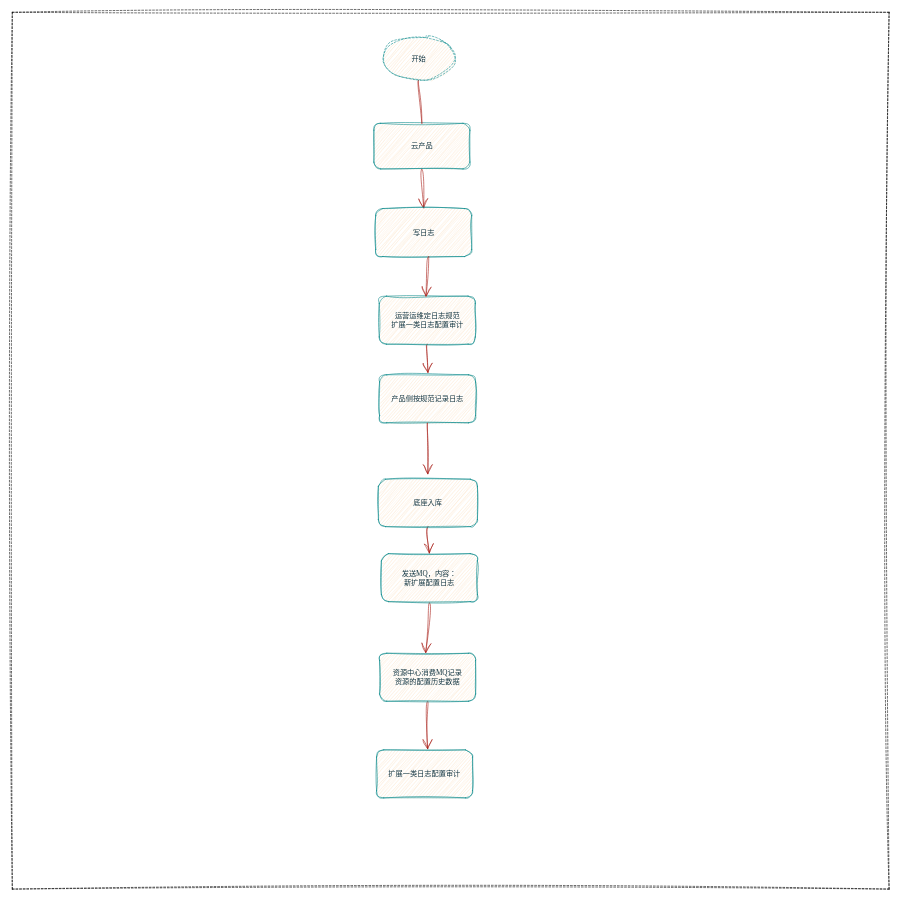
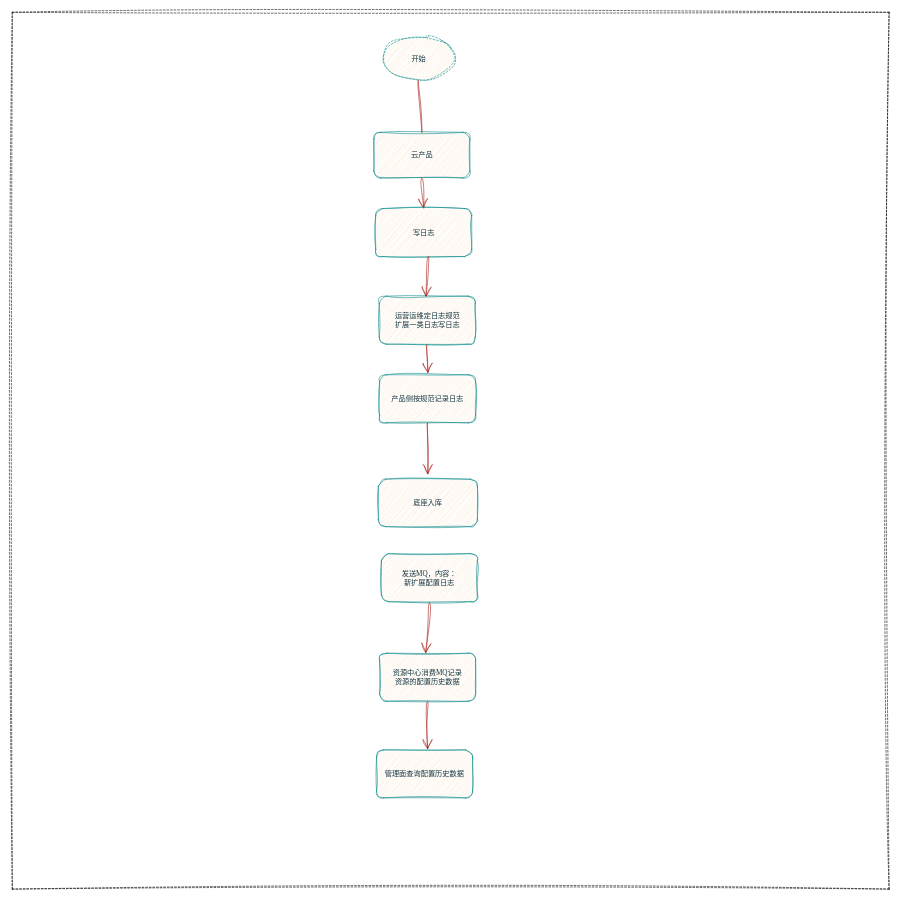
  <mxCell id="0" />
  <mxCell id="1" parent="0" />
  <mxCell id="2" value="" style="whiteSpace=wrap;html=1;aspect=fixed;sketch=1;hachureGap=4;jiggle=2;curveFitting=1;fontFamily=Architects Daughter;fontSource=https%3A%2F%2Ffonts.googleapis.com%2Fcss%3Ffamily%3DArchitects%2BDaughter;dashed=1;" vertex="1" parent="1"><mxGeometry x="20" y="20" width="1461" height="1461" as="geometry" /></mxCell>
  <mxCell id="3" style="edgeStyle=none;curved=1;rounded=1;sketch=1;hachureGap=4;jiggle=2;curveFitting=1;orthogonalLoop=1;jettySize=auto;html=1;exitX=0.5;exitY=1;exitDx=0;exitDy=0;entryX=0.5;entryY=0;entryDx=0;entryDy=0;fontFamily=Architects Daughter;fontSource=https%3A%2F%2Ffonts.googleapis.com%2Fcss%3Ffamily%3DArchitects%2BDaughter;fontSize=16;startSize=14;endArrow=open;endSize=14;sourcePerimeterSpacing=8;targetPerimeterSpacing=8;labelBackgroundColor=none;fontColor=default;strokeColor=#A8201A;" edge="1" parent="1" source="4" target="7"><mxGeometry relative="1" as="geometry" /></mxCell>
- <mxCell id="4" value="云产品" style="rounded=1;whiteSpace=wrap;html=1;sketch=1;hachureGap=4;jiggle=2;curveFitting=1;fontFamily=Architects Daughter;fontSource=https%3A%2F%2Ffonts.googleapis.com%2Fcss%3Ffamily%3DArchitects%2BDaughter;labelBackgroundColor=none;fillColor=#FAE5C7;strokeColor=#0F8B8D;fontColor=#143642;" vertex="1" parent="1"><mxGeometry x="622.5" y="205" width="160" height="76" as="geometry" /></mxCell>
+ <mxCell id="4" value="云产品" style="rounded=1;whiteSpace=wrap;html=1;sketch=1;hachureGap=4;jiggle=2;curveFitting=1;fontFamily=Architects Daughter;fontSource=https%3A%2F%2Ffonts.googleapis.com%2Fcss%3Ffamily%3DArchitects%2BDaughter;labelBackgroundColor=none;fillColor=#FAE5C7;strokeColor=#0F8B8D;fontColor=#143642;" vertex="1" parent="1"><mxGeometry x="622.5" y="220" width="160" height="76" as="geometry" /></mxCell>
  <mxCell id="5" style="edgeStyle=none;curved=1;rounded=1;sketch=1;hachureGap=4;jiggle=2;curveFitting=1;orthogonalLoop=1;jettySize=auto;html=1;exitX=0.5;exitY=1;exitDx=0;exitDy=0;fontFamily=Architects Daughter;fontSource=https%3A%2F%2Ffonts.googleapis.com%2Fcss%3Ffamily%3DArchitects%2BDaughter;fontSize=16;startSize=14;endArrow=open;endSize=14;sourcePerimeterSpacing=8;targetPerimeterSpacing=8;labelBackgroundColor=none;fontColor=default;strokeColor=#A8201A;" edge="1" parent="1" source="6"><mxGeometry relative="1" as="geometry"><mxPoint x="712.5" y="621" as="targetPoint" /></mxGeometry></mxCell>
- <mxCell id="6" value="运营运维定日志规范&lt;div&gt;扩展一类日志&lt;span style=&quot;background-color: initial;&quot;&gt;配置审计&lt;/span&gt;&lt;/div&gt;" style="rounded=1;whiteSpace=wrap;html=1;sketch=1;hachureGap=4;jiggle=2;curveFitting=1;fontFamily=Architects Daughter;fontSource=https%3A%2F%2Ffonts.googleapis.com%2Fcss%3Ffamily%3DArchitects%2BDaughter;labelBackgroundColor=none;fillColor=#FAE5C7;strokeColor=#0F8B8D;fontColor=#143642;" vertex="1" parent="1"><mxGeometry x="631.5" y="493" width="160" height="80" as="geometry" /></mxCell>
+ <mxCell id="6" value="运营运维定日志规范&lt;div&gt;扩展一类日志&lt;span style=&quot;background-color: initial;&quot;&gt;写日志&lt;/span&gt;&lt;/div&gt;" style="rounded=1;whiteSpace=wrap;html=1;sketch=1;hachureGap=4;jiggle=2;curveFitting=1;fontFamily=Architects Daughter;fontSource=https%3A%2F%2Ffonts.googleapis.com%2Fcss%3Ffamily%3DArchitects%2BDaughter;labelBackgroundColor=none;fillColor=#FAE5C7;strokeColor=#0F8B8D;fontColor=#143642;" vertex="1" parent="1"><mxGeometry x="631.5" y="493" width="160" height="80" as="geometry" /></mxCell>
  <mxCell id="7" value="写日志" style="rounded=1;whiteSpace=wrap;html=1;sketch=1;hachureGap=4;jiggle=2;curveFitting=1;fontFamily=Architects Daughter;fontSource=https%3A%2F%2Ffonts.googleapis.com%2Fcss%3Ffamily%3DArchitects%2BDaughter;labelBackgroundColor=none;fillColor=#FAE5C7;strokeColor=#0F8B8D;fontColor=#143642;" vertex="1" parent="1"><mxGeometry x="625.5" y="347" width="160" height="80" as="geometry" /></mxCell>
  <mxCell id="8" style="edgeStyle=none;curved=1;rounded=1;sketch=1;hachureGap=4;jiggle=2;curveFitting=1;orthogonalLoop=1;jettySize=auto;html=1;exitX=0.5;exitY=1;exitDx=0;exitDy=0;entryX=0.435;entryY=0.01;entryDx=0;entryDy=0;entryPerimeter=0;fontFamily=Architects Daughter;fontSource=https%3A%2F%2Ffonts.googleapis.com%2Fcss%3Ffamily%3DArchitects%2BDaughter;fontSize=16;startSize=14;endArrow=open;endSize=14;sourcePerimeterSpacing=8;targetPerimeterSpacing=8;labelBackgroundColor=none;fontColor=default;strokeColor=#A8201A;" edge="1" parent="1"><mxGeometry relative="1" as="geometry"><mxPoint x="713.7" y="427" as="sourcePoint" /><mxPoint x="709.3" y="493.8" as="targetPoint" /></mxGeometry></mxCell>
  <mxCell id="9" value="产品侧按规范记录日志" style="rounded=1;whiteSpace=wrap;html=1;sketch=1;hachureGap=4;jiggle=2;curveFitting=1;fontFamily=Architects Daughter;fontSource=https%3A%2F%2Ffonts.googleapis.com%2Fcss%3Ffamily%3DArchitects%2BDaughter;labelBackgroundColor=none;fillColor=#FAE5C7;strokeColor=#0F8B8D;fontColor=#143642;" vertex="1" parent="1"><mxGeometry x="632" y="624" width="160" height="80" as="geometry" /></mxCell>
- <mxCell id="10" style="edgeStyle=none;curved=1;rounded=1;sketch=1;hachureGap=4;jiggle=2;curveFitting=1;orthogonalLoop=1;jettySize=auto;html=1;exitX=0.5;exitY=1;exitDx=0;exitDy=0;entryX=0.5;entryY=0;entryDx=0;entryDy=0;fontFamily=Architects Daughter;fontSource=https%3A%2F%2Ffonts.googleapis.com%2Fcss%3Ffamily%3DArchitects%2BDaughter;fontSize=16;startSize=14;endArrow=open;endSize=14;sourcePerimeterSpacing=8;targetPerimeterSpacing=8;labelBackgroundColor=none;fontColor=default;strokeColor=#A8201A;" edge="1" parent="1" source="14" target="12"><mxGeometry relative="1" as="geometry" /></mxCell>
  <mxCell id="11" style="edgeStyle=none;curved=1;rounded=1;sketch=1;hachureGap=4;jiggle=2;curveFitting=1;orthogonalLoop=1;jettySize=auto;html=1;exitX=0.5;exitY=1;exitDx=0;exitDy=0;fontFamily=Architects Daughter;fontSource=https%3A%2F%2Ffonts.googleapis.com%2Fcss%3Ffamily%3DArchitects%2BDaughter;fontSize=16;startSize=14;endArrow=open;endSize=14;sourcePerimeterSpacing=8;targetPerimeterSpacing=8;labelBackgroundColor=none;fontColor=default;strokeColor=#A8201A;" edge="1" parent="1"><mxGeometry relative="1" as="geometry"><mxPoint x="708.8" y="1087.8" as="targetPoint" /><mxPoint x="715.2" y="1004" as="sourcePoint" /></mxGeometry></mxCell>
  <mxCell id="12" value="发送MQ，内容：&lt;div&gt;新扩展配置日志&lt;/div&gt;" style="rounded=1;whiteSpace=wrap;html=1;sketch=1;hachureGap=4;jiggle=2;curveFitting=1;fontFamily=Architects Daughter;fontSource=https%3A%2F%2Ffonts.googleapis.com%2Fcss%3Ffamily%3DArchitects%2BDaughter;labelBackgroundColor=none;fillColor=#FAE5C7;strokeColor=#0F8B8D;fontColor=#143642;" vertex="1" parent="1"><mxGeometry x="635" y="922" width="160" height="80" as="geometry" /></mxCell>
  <mxCell id="13" value="" style="edgeStyle=none;curved=1;rounded=1;sketch=1;hachureGap=4;jiggle=2;curveFitting=1;orthogonalLoop=1;jettySize=auto;html=1;exitX=0.5;exitY=1;exitDx=0;exitDy=0;fontFamily=Architects Daughter;fontSource=https%3A%2F%2Ffonts.googleapis.com%2Fcss%3Ffamily%3DArchitects%2BDaughter;fontSize=16;startSize=14;endArrow=open;endSize=14;sourcePerimeterSpacing=8;targetPerimeterSpacing=8;labelBackgroundColor=none;fontColor=default;strokeColor=#A8201A;" edge="1" parent="1" source="9" target="14"><mxGeometry relative="1" as="geometry"><mxPoint x="705.4" y="782.6" as="targetPoint" /><mxPoint x="712" y="704" as="sourcePoint" /></mxGeometry></mxCell>
  <mxCell id="14" value="底座入库" style="rounded=1;whiteSpace=wrap;html=1;sketch=1;hachureGap=4;jiggle=2;curveFitting=1;fontFamily=Architects Daughter;fontSource=https%3A%2F%2Ffonts.googleapis.com%2Fcss%3Ffamily%3DArchitects%2BDaughter;labelBackgroundColor=none;fillColor=#FAE5C7;strokeColor=#0F8B8D;fontColor=#143642;" vertex="1" parent="1"><mxGeometry x="630" y="798" width="165" height="79" as="geometry" /></mxCell>
  <mxCell id="15" style="edgeStyle=none;curved=1;rounded=1;sketch=1;hachureGap=4;jiggle=2;curveFitting=1;orthogonalLoop=1;jettySize=auto;html=1;exitX=0.5;exitY=1;exitDx=0;exitDy=0;fontFamily=Architects Daughter;fontSource=https%3A%2F%2Ffonts.googleapis.com%2Fcss%3Ffamily%3DArchitects%2BDaughter;fontSize=16;startSize=14;endArrow=open;endSize=14;sourcePerimeterSpacing=8;targetPerimeterSpacing=8;labelBackgroundColor=none;fontColor=default;strokeColor=#A8201A;" edge="1" parent="1" source="16"><mxGeometry relative="1" as="geometry"><mxPoint x="712" y="1248.2" as="targetPoint" /></mxGeometry></mxCell>
  <mxCell id="16" value="资源中心消费MQ记录&lt;div&gt;资源的配置历史数据&lt;/div&gt;" style="rounded=1;whiteSpace=wrap;html=1;sketch=1;hachureGap=4;jiggle=2;curveFitting=1;fontFamily=Architects Daughter;fontSource=https%3A%2F%2Ffonts.googleapis.com%2Fcss%3Ffamily%3DArchitects%2BDaughter;labelBackgroundColor=none;fillColor=#FAE5C7;strokeColor=#0F8B8D;fontColor=#143642;" vertex="1" parent="1"><mxGeometry x="632" y="1088" width="160" height="80" as="geometry" /></mxCell>
- <mxCell id="17" value="扩展一类日志配置审计" style="rounded=1;whiteSpace=wrap;html=1;sketch=1;hachureGap=4;jiggle=2;curveFitting=1;fontFamily=Architects Daughter;fontSource=https%3A%2F%2Ffonts.googleapis.com%2Fcss%3Ffamily%3DArchitects%2BDaughter;labelBackgroundColor=none;fillColor=#FAE5C7;strokeColor=#0F8B8D;fontColor=#143642;" vertex="1" parent="1"><mxGeometry x="627" y="1249" width="160" height="80" as="geometry" /></mxCell>
+ <mxCell id="17" value="管理面查询配置历史数据" style="rounded=1;whiteSpace=wrap;html=1;sketch=1;hachureGap=4;jiggle=2;curveFitting=1;fontFamily=Architects Daughter;fontSource=https%3A%2F%2Ffonts.googleapis.com%2Fcss%3Ffamily%3DArchitects%2BDaughter;labelBackgroundColor=none;fillColor=#FAE5C7;strokeColor=#0F8B8D;fontColor=#143642;" vertex="1" parent="1"><mxGeometry x="627" y="1249" width="160" height="80" as="geometry" /></mxCell>
  <mxCell id="18" style="edgeStyle=none;curved=1;rounded=1;sketch=1;hachureGap=4;jiggle=2;curveFitting=1;orthogonalLoop=1;jettySize=auto;html=1;exitX=0.5;exitY=1;exitDx=0;exitDy=0;entryX=0.5;entryY=0;entryDx=0;entryDy=0;fontFamily=Architects Daughter;fontSource=https%3A%2F%2Ffonts.googleapis.com%2Fcss%3Ffamily%3DArchitects%2BDaughter;fontSize=16;startSize=14;endArrow=none;endSize=14;sourcePerimeterSpacing=8;targetPerimeterSpacing=8;labelBackgroundColor=none;fontColor=default;strokeColor=#A8201A;" edge="1" parent="1" source="19" target="4"><mxGeometry relative="1" as="geometry" /></mxCell>
  <mxCell id="19" value="开始" style="ellipse;whiteSpace=wrap;html=1;sketch=1;hachureGap=4;jiggle=2;curveFitting=1;fontFamily=Architects Daughter;fontSource=https%3A%2F%2Ffonts.googleapis.com%2Fcss%3Ffamily%3DArchitects%2BDaughter;rounded=1;labelBackgroundColor=none;fillColor=#FAE5C7;strokeColor=#0F8B8D;fontColor=#143642;dashed=1;" vertex="1" parent="1"><mxGeometry x="636.5" y="60" width="121" height="73" as="geometry" /></mxCell>
